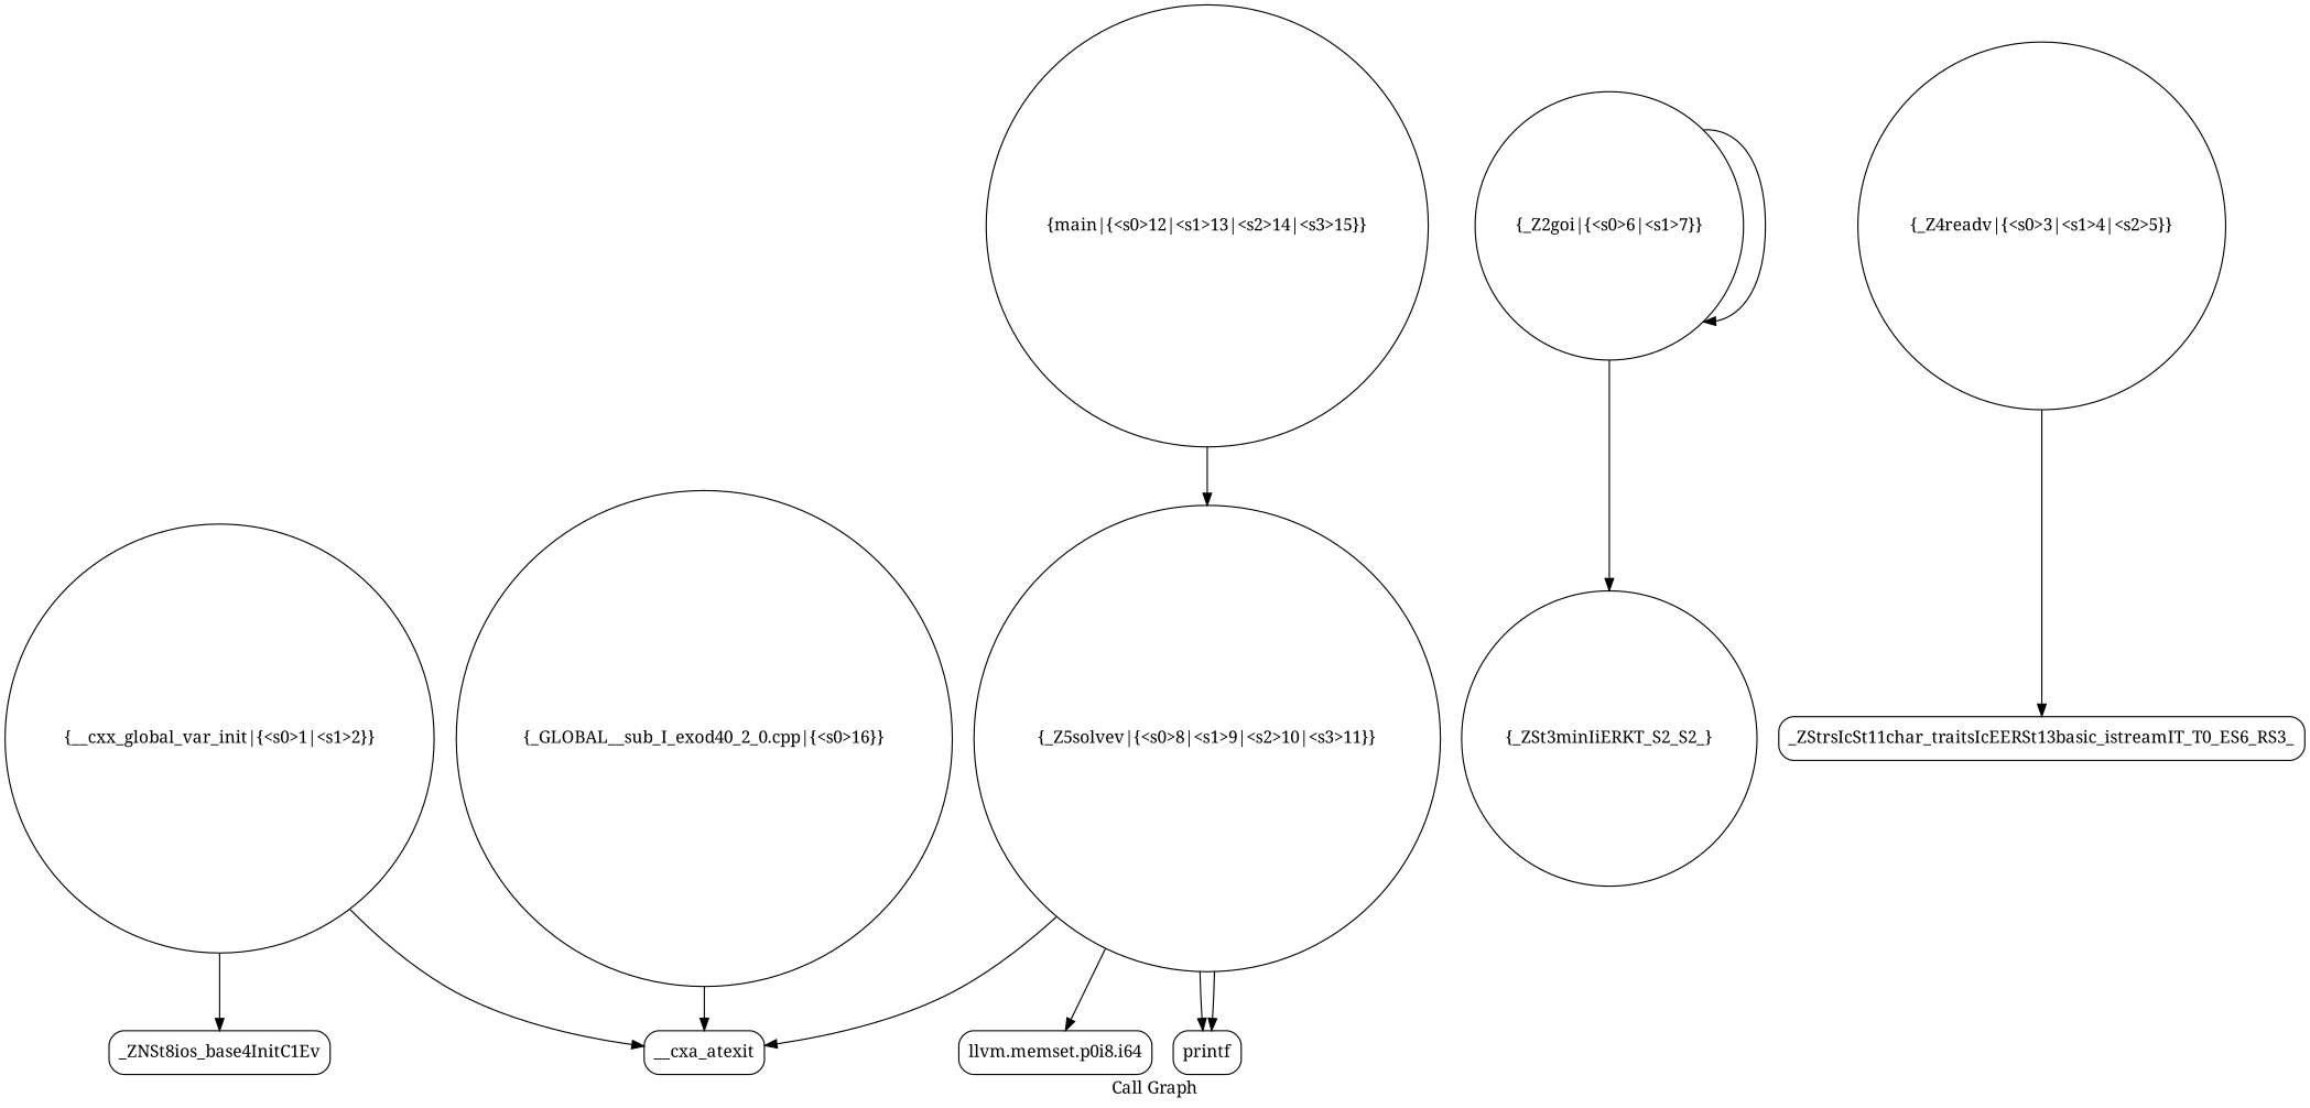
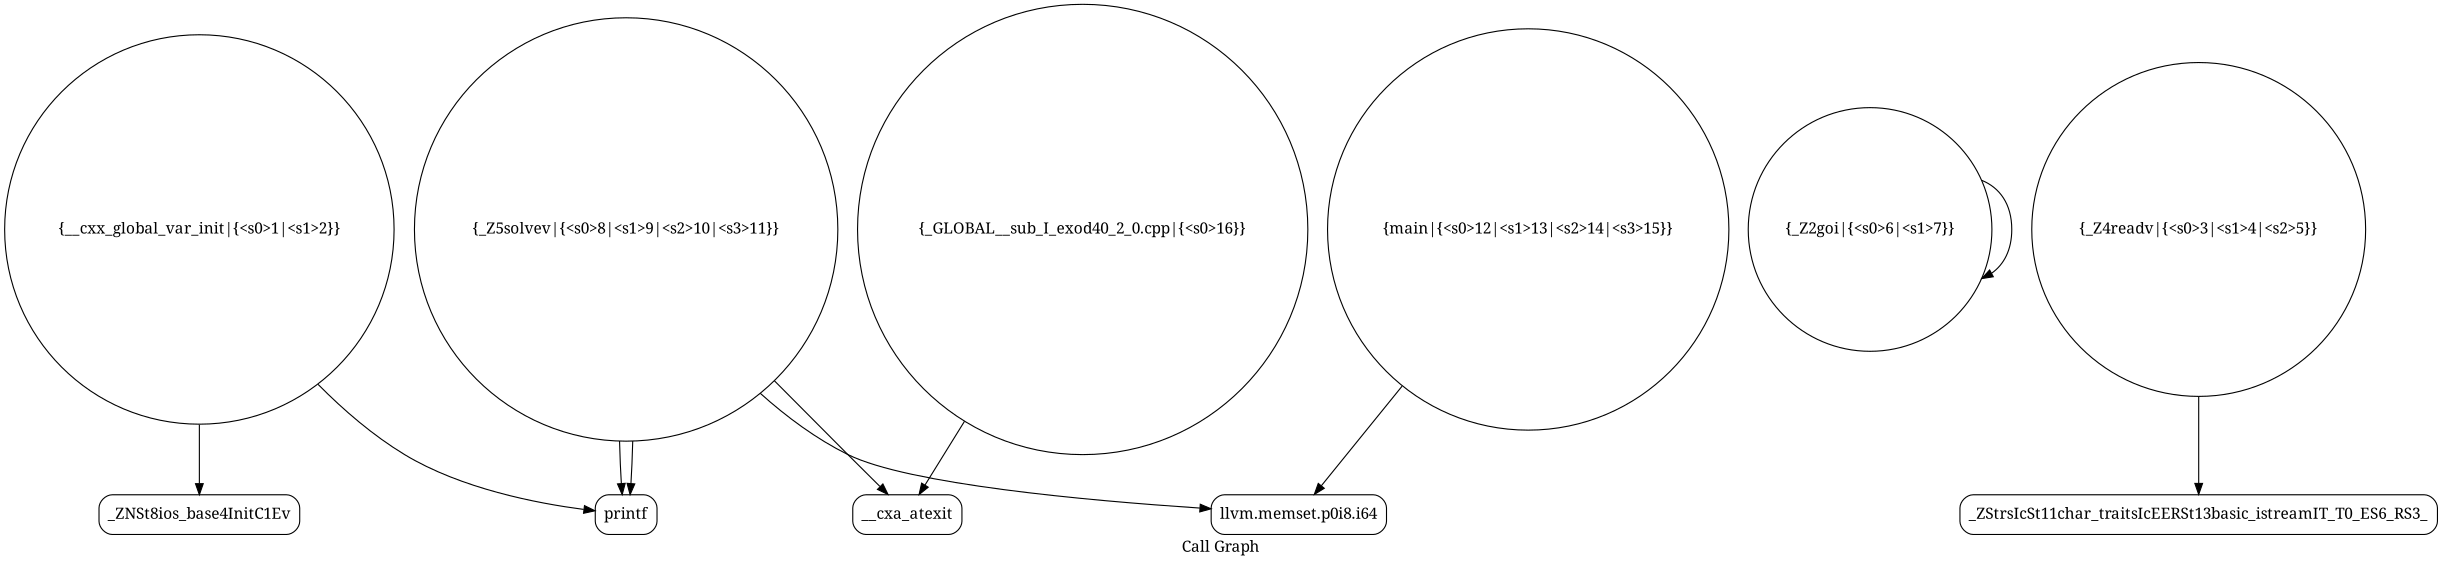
  digraph {
    fontname="Noto Serif"
    label="Call Graph"
    node [fontname="Noto Serif" shape=circle]
    edge [color=black fontname="Noto Serif" tailport=s0]
    n1 [label="{__cxx_global_var_init|{<s0>1|<s1>2}}"]
    n2 [label="{_ZNSt8ios_base4InitC1Ev}" shape=Mrecord]
    n3 [label="{__cxa_atexit}" shape=Mrecord]
    n4 [label="{_Z2goi|{<s0>6|<s1>7}}"]
-   n5 [label="{_ZSt3minIiERKT_S2_S2_}"]
    n6 [label="{_Z5solvev|{<s0>8|<s1>9|<s2>10|<s3>11}}"]
    n7 [label="{llvm.memset.p0i8.i64}" shape=Mrecord]
    n8 [label="{printf}" shape=Mrecord]
    n9 [label="{_Z4readv|{<s0>3|<s1>4|<s2>5}}"]
    n10 [label="{_ZStrsIcSt11char_traitsIcEERSt13basic_istreamIT_T0_ES6_RS3_}" shape=Mrecord]
    n11 [label="{_GLOBAL__sub_I_exod40_2_0.cpp|{<s0>16}}"]
    n12 [label="{main|{<s0>12|<s1>13|<s2>14|<s3>15}}"]
    n1 -> n2
-   n1 -> n3 [tailport=s1]
+   n1 -> n8 [tailport=s1]
    n4 -> n4
-   n4 -> n5 [tailport=s1]
    n6 -> n3 [tailport=s1]
    n6 -> n7
    n6 -> n8 [tailport=s2]
    n6 -> n8 [tailport=s3]
    n9 -> n10 [tailport=s1]
    n11 -> n3
-   n12 -> n6 [tailport=s3]
+   n12 -> n7 [tailport=s3]
  }
